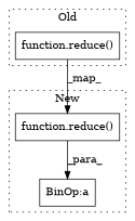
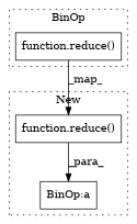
  digraph {
    node [a=75 l="7,1" shape=box]
    n1 [label="function.reduce()" s="1475,1511"]
    n2 [a=82 l=3 label="BinOp:a" s=1512]
    n3 [label="function.reduce()" s="24652,24688"]
    subgraph cluster_1 {
      label=New
      style=dotted
      n1
      n2
    }
    subgraph cluster_2 {
-     label=Old
+     label=BinOp
      style=dotted
      n3
    }
    n1 -> n2 [label=_para_]
    n3 -> n1 [label=_map_]
  }
